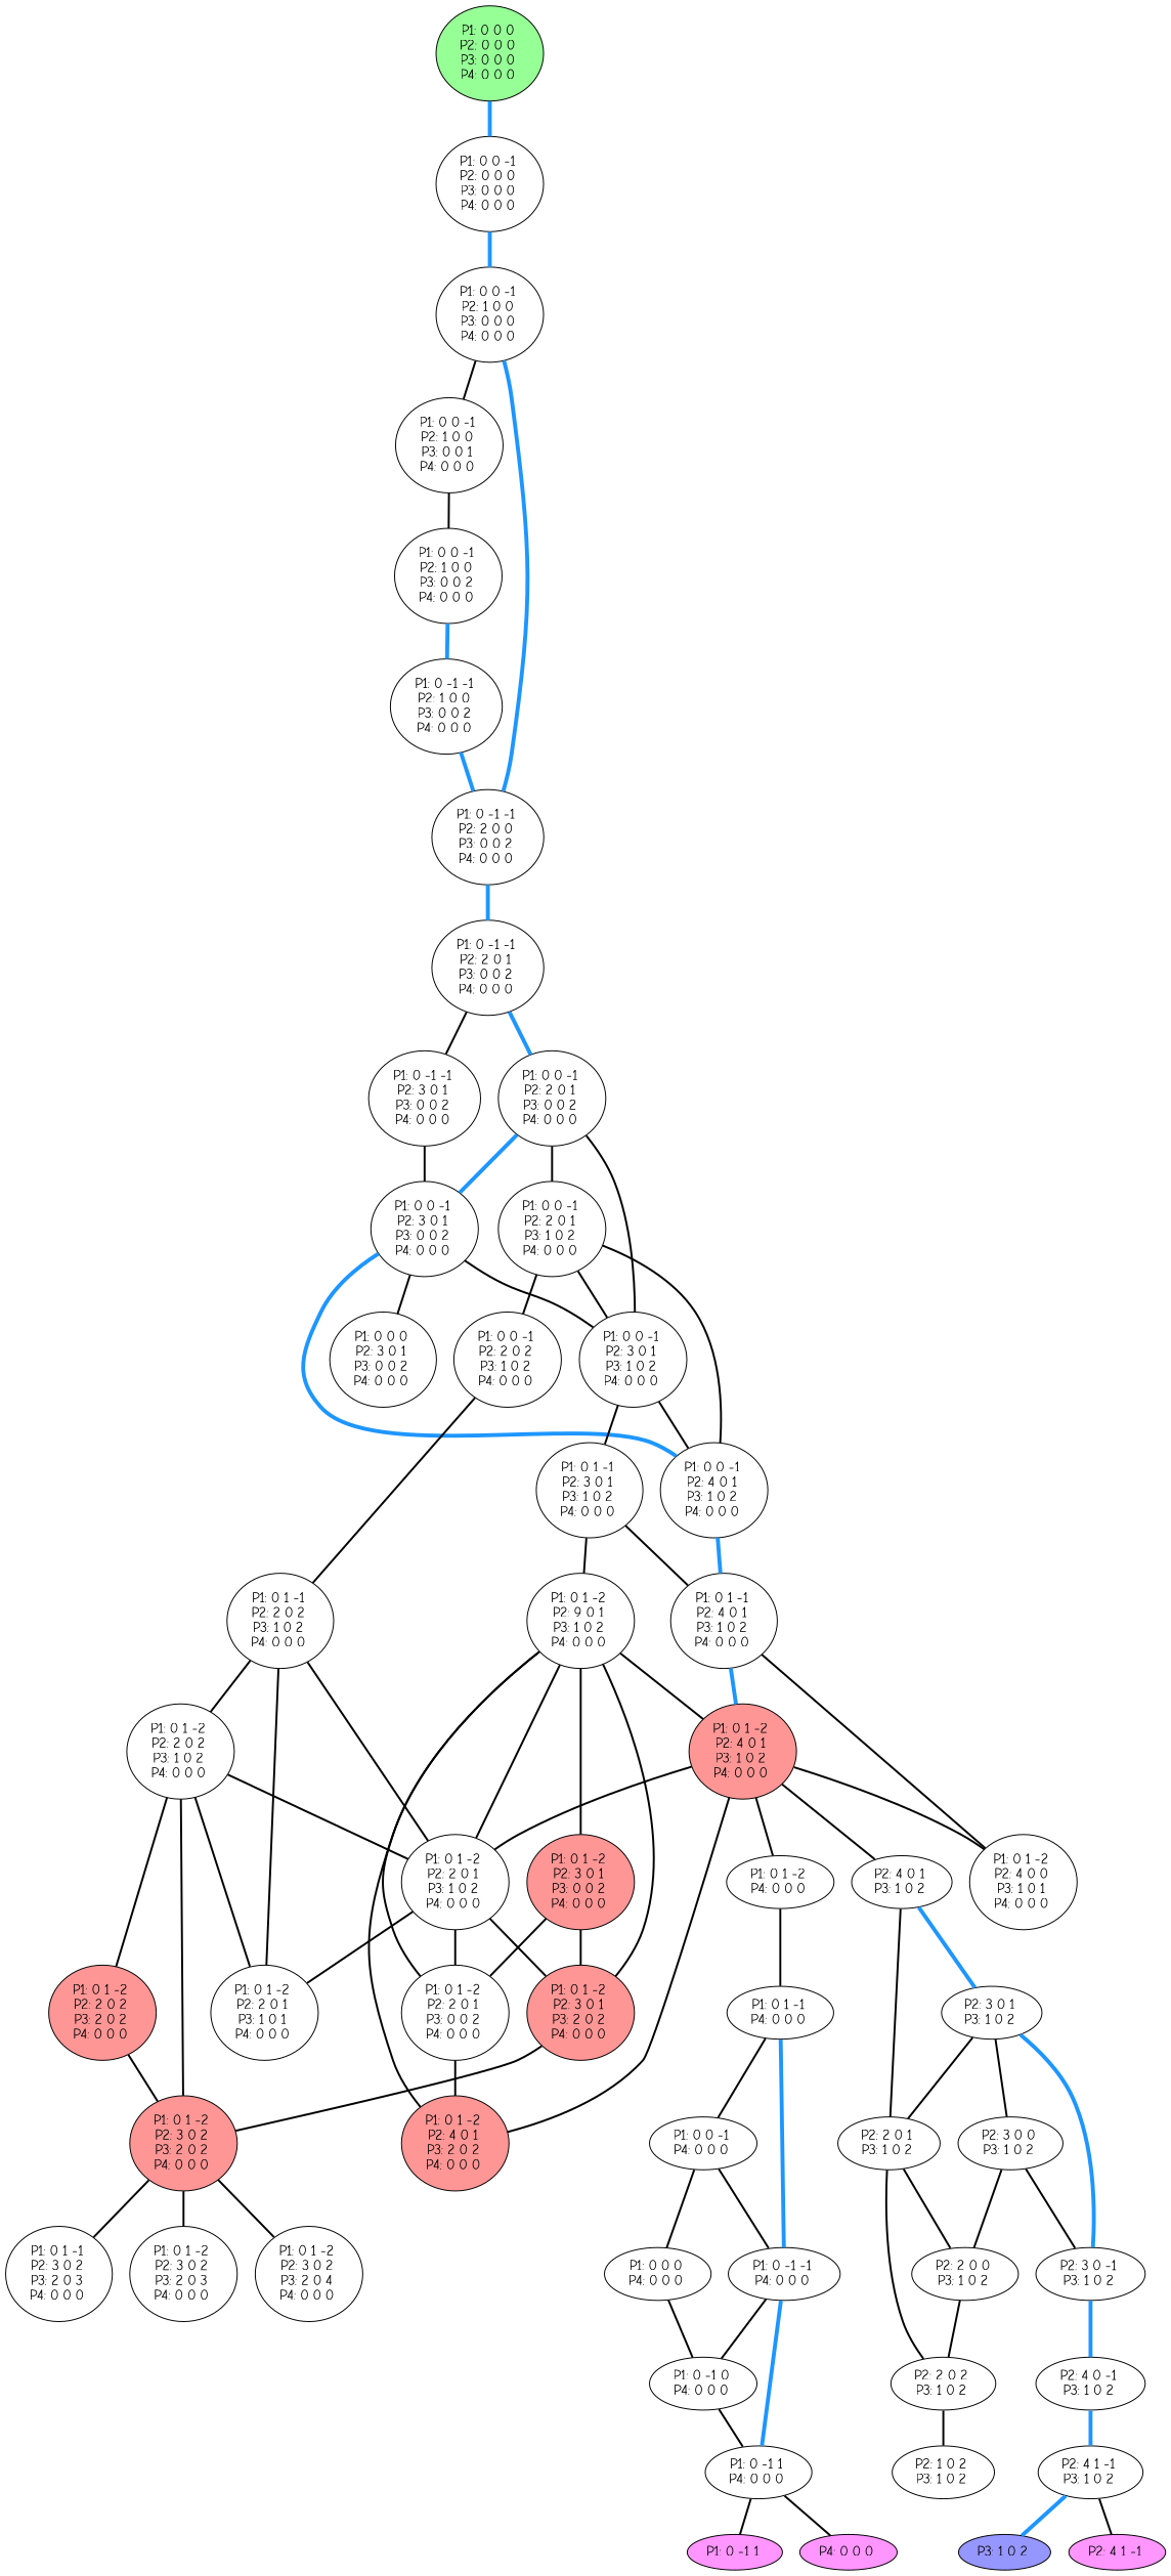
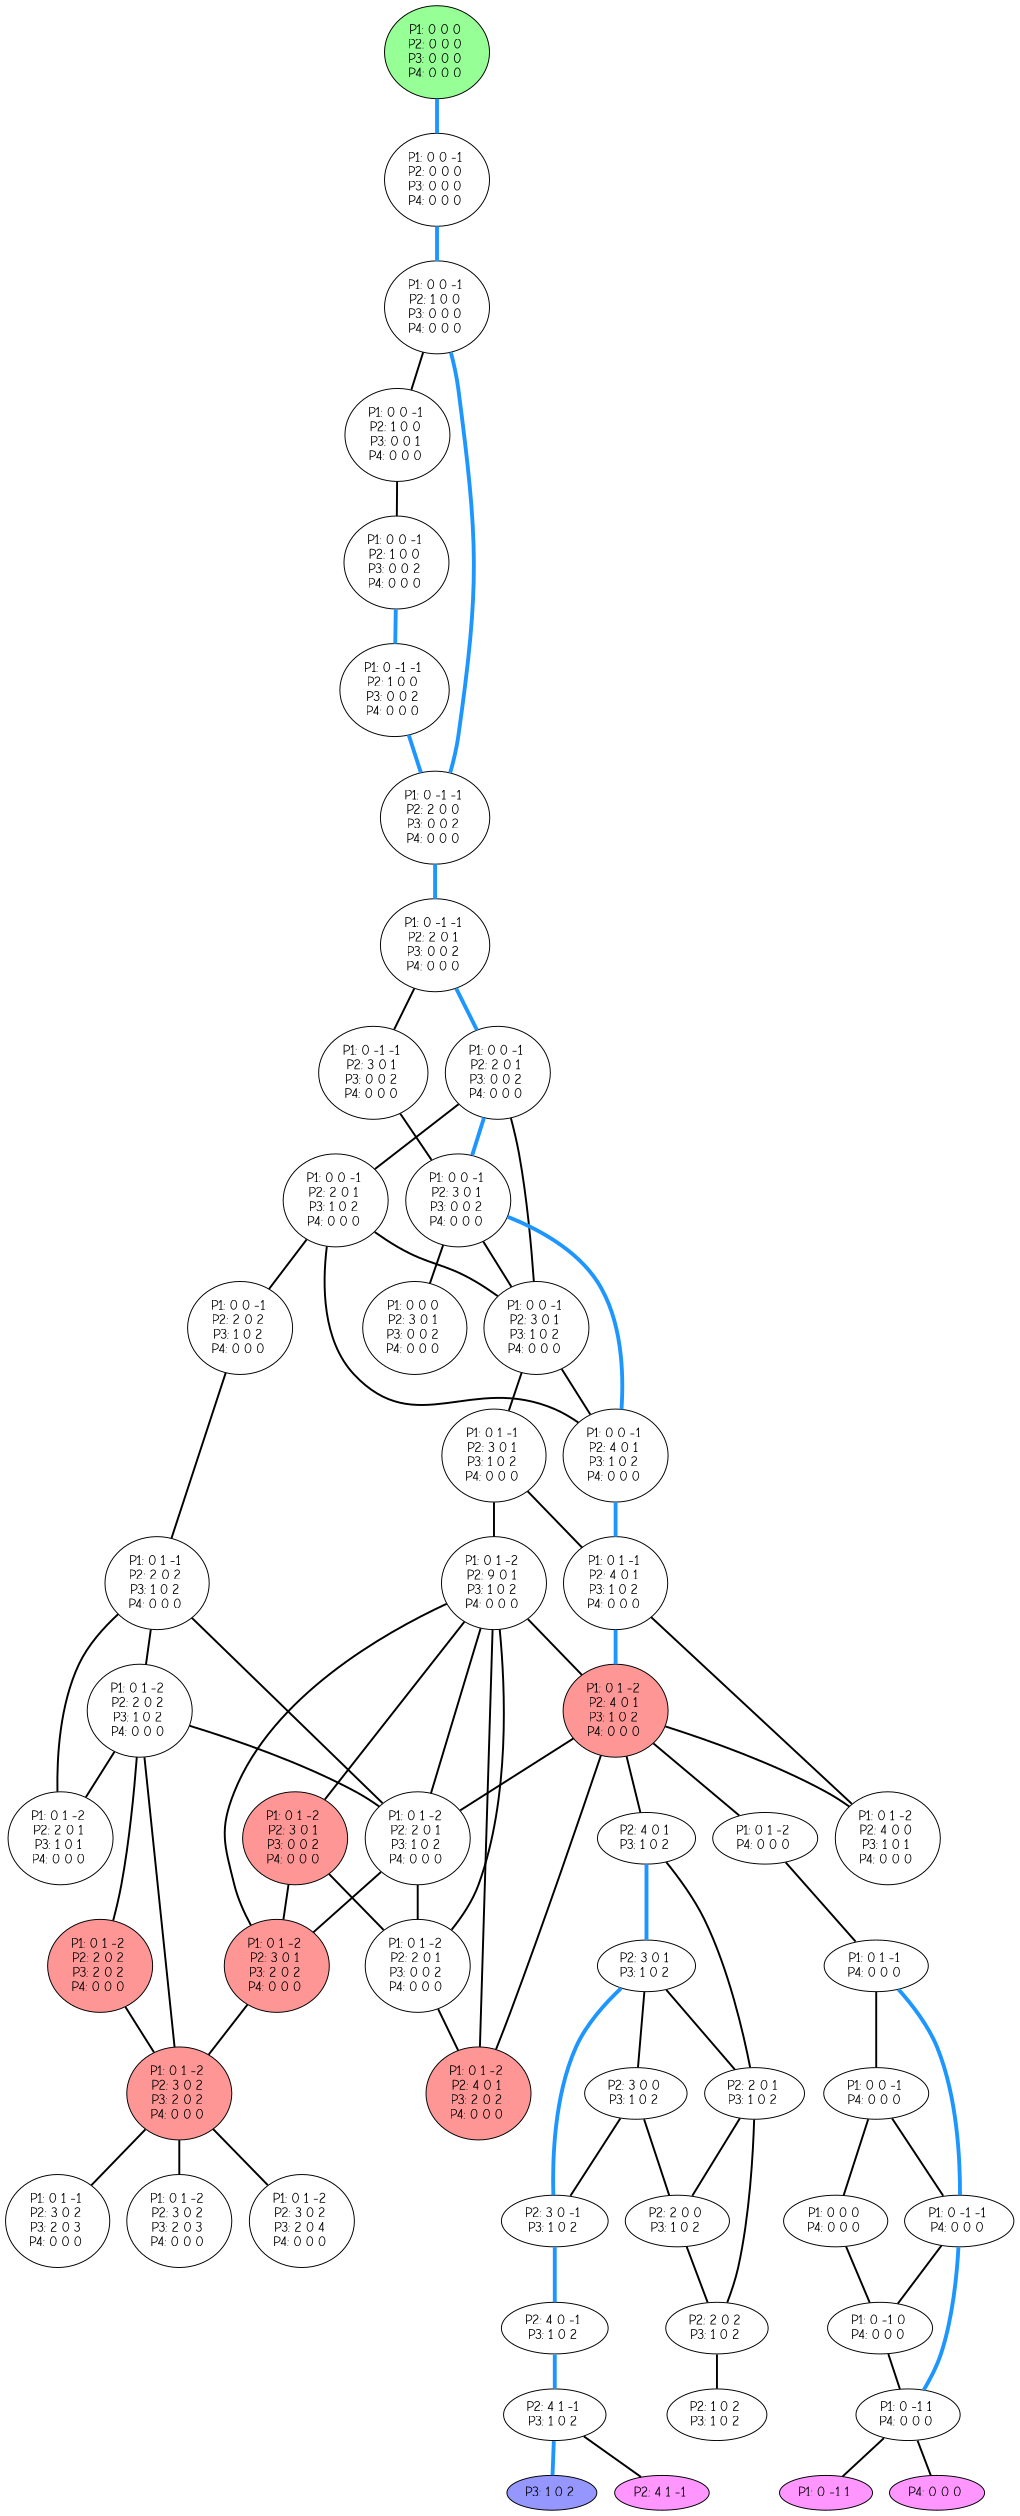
  graph {
    color=black
    fontname="Comic Neue"
    node [fontname="Comic Neue"]
    edge [color=black fontname="Comic Neue" style=bold]
    n1 [fillcolor="#96FF96" label="P1: 0 0 0 \nP2: 0 0 0 \nP3: 0 0 0 \nP4: 0 0 0 \n" style=filled]
    n2 [label="P1: 0 0 -1 \nP2: 0 0 0 \nP3: 0 0 0 \nP4: 0 0 0 \n"]
    n3 [label="P1: 0 0 -1 \nP2: 1 0 0 \nP3: 0 0 0 \nP4: 0 0 0 \n"]
    n4 [label="P1: 0 0 -1 \nP2: 1 0 0 \nP3: 0 0 1 \nP4: 0 0 0 \n"]
    n5 [label="P1: 0 -1 -1 \nP2: 2 0 0 \nP3: 0 0 2 \nP4: 0 0 0 \n"]
    n6 [label="P1: 0 0 -1 \nP2: 1 0 0 \nP3: 0 0 2 \nP4: 0 0 0 \n"]
    n7 [label="P1: 0 -1 -1 \nP2: 1 0 0 \nP3: 0 0 2 \nP4: 0 0 0 \n"]
    n8 [label="P1: 0 -1 -1 \nP2: 2 0 1 \nP3: 0 0 2 \nP4: 0 0 0 \n"]
    n9 [label="P1: 0 0 -1 \nP2: 2 0 1 \nP3: 0 0 2 \nP4: 0 0 0 \n"]
    n10 [label="P1: 0 -1 -1 \nP2: 3 0 1 \nP3: 0 0 2 \nP4: 0 0 0 \n"]
    n11 [label="P1: 0 0 -1 \nP2: 3 0 1 \nP3: 0 0 2 \nP4: 0 0 0 \n"]
    n12 [label="P1: 0 0 -1 \nP2: 2 0 1 \nP3: 1 0 2 \nP4: 0 0 0 \n"]
    n13 [label="P1: 0 0 -1 \nP2: 3 0 1 \nP3: 1 0 2 \nP4: 0 0 0 \n"]
    n14 [label="P1: 0 0 0 \nP2: 3 0 1 \nP3: 0 0 2 \nP4: 0 0 0 \n"]
    n15 [label="P1: 0 0 -1 \nP2: 4 0 1 \nP3: 1 0 2 \nP4: 0 0 0 \n"]
    n16 [label="P1: 0 0 -1 \nP2: 2 0 2 \nP3: 1 0 2 \nP4: 0 0 0 \n"]
    n17 [label="P1: 0 1 -1 \nP2: 3 0 1 \nP3: 1 0 2 \nP4: 0 0 0 \n"]
    n18 [label="P1: 0 1 -1 \nP2: 4 0 1 \nP3: 1 0 2 \nP4: 0 0 0 \n"]
    n19 [label="P1: 0 1 -1 \nP2: 2 0 2 \nP3: 1 0 2 \nP4: 0 0 0 \n"]
    n20 [label="P1: 0 1 -2 \nP2: 9 0 1 \nP3: 1 0 2 \nP4: 0 0 0 \n"]
    n21 [fillcolor="#FF9696" label="P1: 0 1 -2 \nP2: 4 0 1 \nP3: 1 0 2 \nP4: 0 0 0 \n" style=filled]
    n22 [label="P1: 0 1 -2 \nP2: 4 0 0 \nP3: 1 0 1 \nP4: 0 0 0 \n"]
    n23 [label="P1: 0 1 -2 \nP2: 2 0 2 \nP3: 1 0 2 \nP4: 0 0 0 \n"]
    n24 [label="P1: 0 1 -2 \nP2: 2 0 1 \nP3: 1 0 2 \nP4: 0 0 0 \n"]
    n25 [label="P1: 0 1 -2 \nP2: 2 0 1 \nP3: 1 0 1 \nP4: 0 0 0 \n"]
    n26 [fillcolor="#FF9696" label="P1: 0 1 -2 \nP2: 3 0 1 \nP3: 0 0 2 \nP4: 0 0 0 \n" style=filled]
    n27 [fillcolor="#FF9696" label="P1: 0 1 -2 \nP2: 3 0 1 \nP3: 2 0 2 \nP4: 0 0 0 \n" style=filled]
    n28 [label="P1: 0 1 -2 \nP2: 2 0 1 \nP3: 0 0 2 \nP4: 0 0 0 \n"]
    n29 [fillcolor="#FF9696" label="P1: 0 1 -2 \nP2: 4 0 1 \nP3: 2 0 2 \nP4: 0 0 0 \n" style=filled]
    n30 [label="P1: 0 1 -2 \nP4: 0 0 0 \n"]
    n31 [label="P2: 4 0 1 \nP3: 1 0 2 \n"]
    n32 [fillcolor="#FF9696" label="P1: 0 1 -2 \nP2: 2 0 2 \nP3: 2 0 2 \nP4: 0 0 0 \n" style=filled]
    n33 [fillcolor="#FF9696" label="P1: 0 1 -2 \nP2: 3 0 2 \nP3: 2 0 2 \nP4: 0 0 0 \n" style=filled]
    n34 [label="P1: 0 1 -1 \nP4: 0 0 0 \n"]
    n35 [label="P2: 3 0 1 \nP3: 1 0 2 \n"]
    n36 [label="P2: 2 0 1 \nP3: 1 0 2 \n"]
    n37 [label="P1: 0 1 -2 \nP2: 3 0 2 \nP3: 2 0 3 \nP4: 0 0 0 \n"]
    n38 [label="P1: 0 1 -2 \nP2: 3 0 2 \nP3: 2 0 4 \nP4: 0 0 0 \n"]
    n39 [label="P1: 0 1 -1 \nP2: 3 0 2 \nP3: 2 0 3 \nP4: 0 0 0 \n"]
    n40 [label="P1: 0 0 -1 \nP4: 0 0 0 \n"]
    n41 [label="P1: 0 -1 -1 \nP4: 0 0 0 \n"]
    n42 [label="P1: 0 0 0 \nP4: 0 0 0 \n"]
    n43 [label="P1: 0 -1 0 \nP4: 0 0 0 \n"]
    n44 [label="P1: 0 -1 1 \nP4: 0 0 0 \n"]
    n45 [fillcolor="#FF96FF" label="P1: 0 -1 1 \n" style=filled]
    n46 [fillcolor="#FF96FF" label="P4: 0 0 0 \n" style=filled]
    n47 [label="P2: 3 0 0 \nP3: 1 0 2 \n"]
    n48 [label="P2: 3 0 -1 \nP3: 1 0 2 \n"]
    n49 [label="P2: 2 0 0 \nP3: 1 0 2 \n"]
    n50 [label="P2: 2 0 2 \nP3: 1 0 2 \n"]
    n51 [label="P2: 4 0 -1 \nP3: 1 0 2 \n"]
    n52 [label="P2: 1 0 2 \nP3: 1 0 2 \n"]
    n53 [label="P2: 4 1 -1 \nP3: 1 0 2 \n"]
    n54 [fillcolor="#9696FF" label="P3: 1 0 2 \n" style=filled]
    n55 [fillcolor="#FF96FF" label="P2: 4 1 -1 \n" style=filled]
    n1 -- n2 [color="#1E96FF" penwidth=4.0]
    n2 -- n3 [color="#1E96FF" penwidth=4.0]
    n3 -- n4
    n3 -- n5 [color="#1E96FF" penwidth=4.0]
    n4 -- n6
    n5 -- n8 [color="#1E96FF" penwidth=4.0]
    n6 -- n7 [color="#1E96FF" penwidth=4.0]
    n7 -- n5 [color="#1E96FF" penwidth=4.0]
    n8 -- n9 [color="#1E96FF" penwidth=4.0]
    n8 -- n10
    n9 -- n11 [color="#1E96FF" penwidth=4.0]
    n9 -- n12
    n9 -- n13
    n10 -- n11
    n11 -- n13
    n11 -- n14
    n11 -- n15 [color="#1E96FF" penwidth=4.0]
    n12 -- n13
    n12 -- n15
    n12 -- n16
    n13 -- n15
    n13 -- n17
    n15 -- n18 [color="#1E96FF" penwidth=4.0]
    n16 -- n19
    n17 -- n18
    n17 -- n20
    n18 -- n21 [color="#1E96FF" penwidth=4.0]
    n18 -- n22
    n19 -- n23
    n19 -- n24
    n19 -- n25
    n20 -- n21
    n20 -- n24
    n20 -- n26
    n20 -- n27
    n20 -- n28
    n20 -- n29
    n21 -- n22
    n21 -- n24
    n21 -- n29
    n21 -- n30
    n21 -- n31
    n23 -- n24
    n23 -- n25
    n23 -- n32
    n23 -- n33
-   n24 -- n25
    n24 -- n27
    n24 -- n28
    n26 -- n27
    n26 -- n28
    n27 -- n33
    n28 -- n29
    n30 -- n34
    n31 -- n35 [color="#1E96FF" penwidth=4.0]
    n31 -- n36
    n32 -- n33
    n33 -- n37
    n33 -- n38
    n33 -- n39
    n34 -- n40
    n34 -- n41 [color="#1E96FF" penwidth=4.0]
    n35 -- n36
    n35 -- n47
    n35 -- n48 [color="#1E96FF" penwidth=4.0]
    n36 -- n49
    n36 -- n50
    n40 -- n41
    n40 -- n42
    n41 -- n43
    n41 -- n44 [color="#1E96FF" penwidth=4.0]
    n42 -- n43
    n43 -- n44
    n44 -- n45
    n44 -- n46
    n47 -- n48
    n47 -- n49
    n48 -- n51 [color="#1E96FF" penwidth=4.0]
    n49 -- n50
    n50 -- n52
    n51 -- n53 [color="#1E96FF" penwidth=4.0]
    n53 -- n54 [color="#1E96FF" penwidth=4.0]
    n53 -- n55
  }
